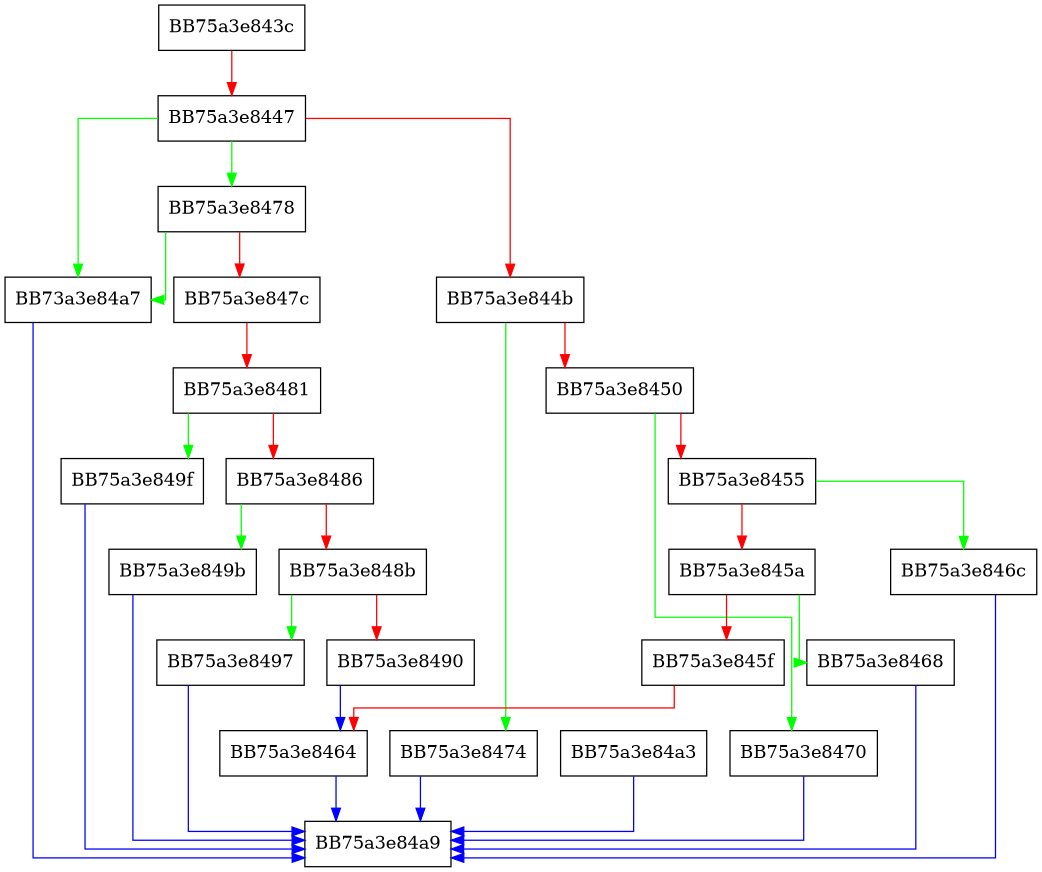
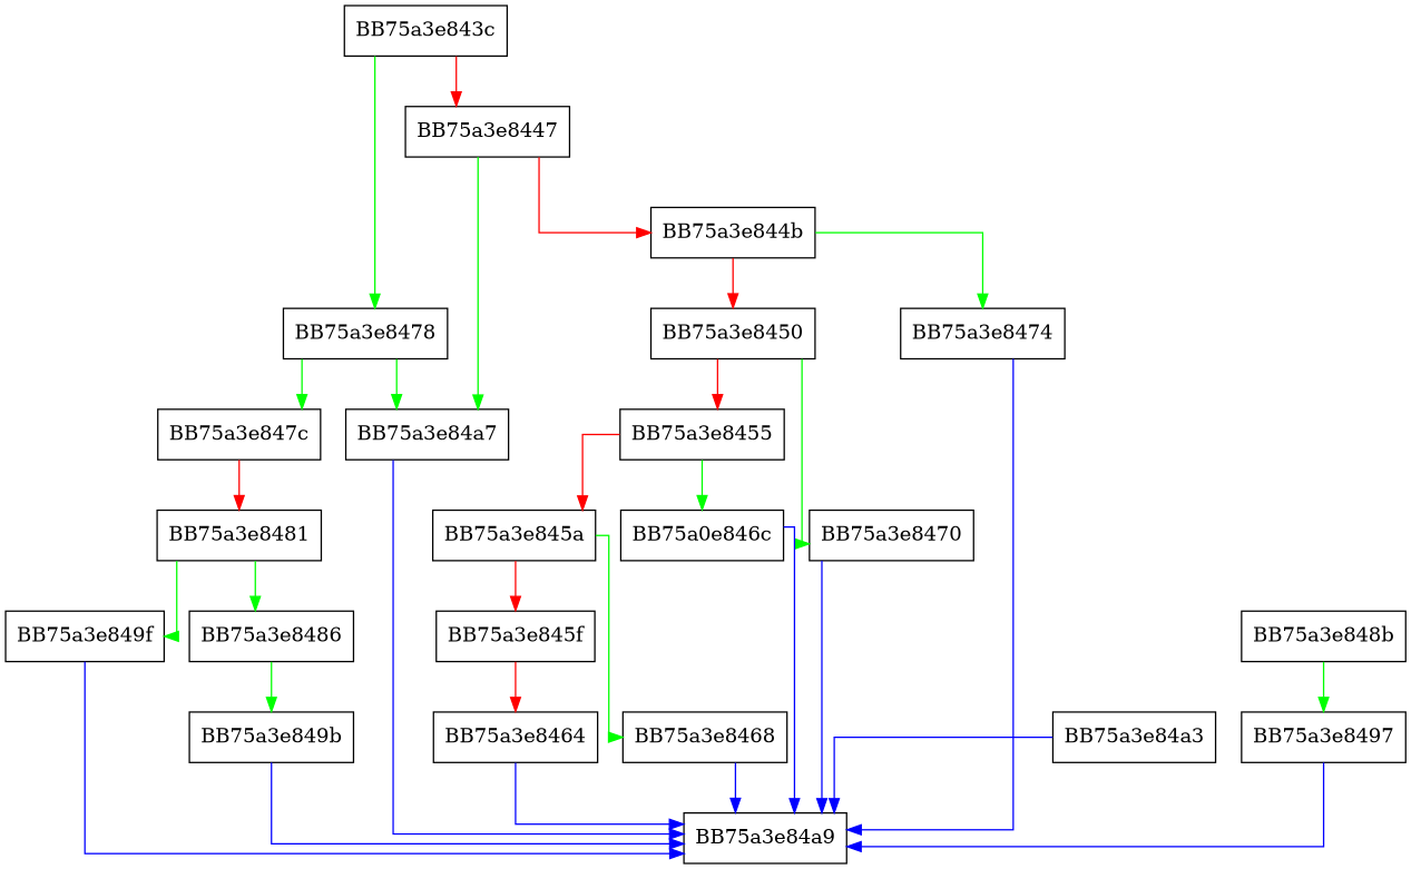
  digraph {
    splines=ortho
    node [shape=box]
    edge [color=red]
    BB75a3e843c
    BB75a3e8478
    BB75a3e8447
-   BB75a3e84a7 [label=BB73a3e84a7]
+   BB75a3e84a7
    BB75a3e847c
    BB75a3e844b
    BB75a3e84a9
    BB75a3e8481
    BB75a3e8474
    BB75a3e8450
    BB75a3e8470
    BB75a3e8455
-   BB75a3e846c
+   BB75a3e846c [label=BB75a0e846c]
    BB75a3e845a
    BB75a3e8468
    BB75a3e845f
    BB75a3e8464
    BB75a3e84a3
    BB75a3e849f
    BB75a3e8486
    BB75a3e849b
    BB75a3e848b
    BB75a3e8497
-   BB75a3e8490
-   BB75a3e8447 -> BB75a3e8478 [color=green]
+   BB75a3e843c -> BB75a3e8478 [color=green]
    BB75a3e843c -> BB75a3e8447
    BB75a3e8478 -> BB75a3e84a7 [color=green]
-   BB75a3e8478 -> BB75a3e847c
+   BB75a3e8478 -> BB75a3e847c [color=green]
    BB75a3e8447 -> BB75a3e84a7 [color=green]
    BB75a3e8447 -> BB75a3e844b
    BB75a3e84a7 -> BB75a3e84a9 [color=blue]
    BB75a3e847c -> BB75a3e8481
    BB75a3e844b -> BB75a3e8474 [color=green]
    BB75a3e844b -> BB75a3e8450
    BB75a3e8481 -> BB75a3e849f [color=green]
-   BB75a3e8481 -> BB75a3e8486
+   BB75a3e8481 -> BB75a3e8486 [color=green]
    BB75a3e8474 -> BB75a3e84a9 [color=blue]
    BB75a3e8450 -> BB75a3e8470 [color=green]
    BB75a3e8450 -> BB75a3e8455
    BB75a3e8470 -> BB75a3e84a9 [color=blue]
    BB75a3e8455 -> BB75a3e846c [color=green]
    BB75a3e8455 -> BB75a3e845a
    BB75a3e846c -> BB75a3e84a9 [color=blue]
    BB75a3e845a -> BB75a3e8468 [color=green]
    BB75a3e845a -> BB75a3e845f
    BB75a3e8468 -> BB75a3e84a9 [color=blue]
    BB75a3e845f -> BB75a3e8464
    BB75a3e8464 -> BB75a3e84a9 [color=blue]
    BB75a3e84a3 -> BB75a3e84a9 [color=blue]
    BB75a3e849f -> BB75a3e84a9 [color=blue]
    BB75a3e8486 -> BB75a3e849b [color=green]
-   BB75a3e8486 -> BB75a3e848b
    BB75a3e849b -> BB75a3e84a9 [color=blue]
    BB75a3e848b -> BB75a3e8497 [color=green]
-   BB75a3e848b -> BB75a3e8490
    BB75a3e8497 -> BB75a3e84a9 [color=blue]
-   BB75a3e8490 -> BB75a3e8464 [color=blue]
  }
